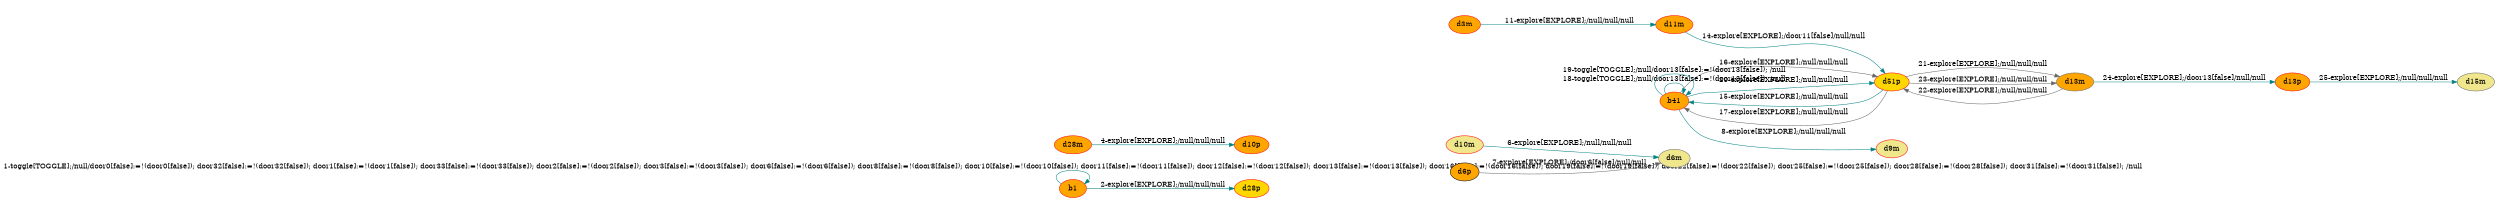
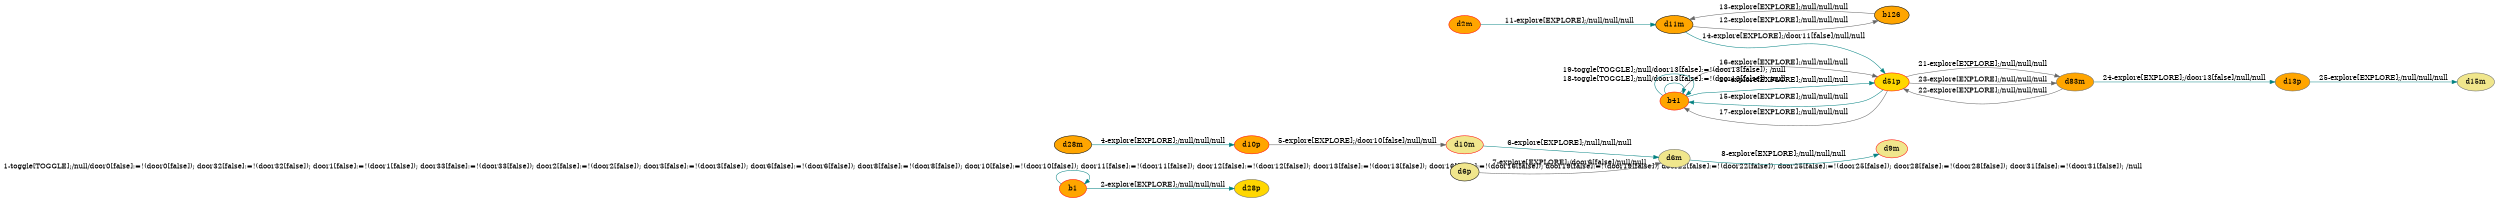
  digraph {
    rankdir=LR
    node [color=red fillcolor=orange style=filled]
    edge [color=teal]
    b1
-   d28p [fillcolor=gold]
-   d28m
+   d28p [color=gray40 fillcolor=gold]
+   d28m [color=black]
    d10p
    d10m [fillcolor=khaki]
    d6m [color=gray40 fillcolor=khaki]
-   d6p [color=black]
+   d6p [color=black fillcolor=khaki]
    d9m [fillcolor=khaki]
-   d3m
-   d11m
+   d3m [label=d2m]
+   d11m [color=black]
+   b126 [color=black]
    n12 [fillcolor=gold label=d51p]
    b41
-   d13m [color=gray40]
-   d13p
+   d13m [color=gray40 label=d83m]
+   d13p [color=gray40]
    d15m [color=gray40 fillcolor=khaki]
    b1 -> b1 [label="1-toggle[TOGGLE];/null/door0[false]:=!(door0[false]); door32[false]:=!(door32[false]); door1[false]:=!(door1[false]); door33[false]:=!(door33[false]); door2[false]:=!(door2[false]); door3[false]:=!(door3[false]); door6[false]:=!(door6[false]); door8[false]:=!(door8[false]); door10[false]:=!(door10[false]); door11[false]:=!(door11[false]); door12[false]:=!(door12[false]); door13[false]:=!(door13[false]); door16[false]:=!(door16[false]); door19[false]:=!(door19[false]); door22[false]:=!(door22[false]); door25[false]:=!(door25[false]); door28[false]:=!(door28[false]); door31[false]:=!(door31[false]); /null"]
    b1 -> d28p [label="2-explore[EXPLORE];/null/null/null"]
    d28m -> d10p [label="4-explore[EXPLORE];/null/null/null"]
+   d10p -> d10m [color=gray40 label="5-explore[EXPLORE];/door10[false]/null/null"]
    d10m -> d6m [label="6-explore[EXPLORE];/null/null/null"]
-   b41 -> d9m [label="8-explore[EXPLORE];/null/null/null"]
+   d6m -> d9m [label="8-explore[EXPLORE];/null/null/null"]
    d6p -> d6m [color=gray40 label="7-explore[EXPLORE];/door6[false]/null/null"]
    d3m -> d11m [label="11-explore[EXPLORE];/null/null/null"]
+   d11m -> b126 [color=gray40 label="12-explore[EXPLORE];/null/null/null"]
    d11m -> n12 [label="14-explore[EXPLORE];/door11[false]/null/null"]
+   b126 -> d11m [color=gray40 label="13-explore[EXPLORE];/null/null/null"]
    n12 -> b41 [label="15-explore[EXPLORE];/null/null/null"]
    n12 -> b41 [color=gray40 label="17-explore[EXPLORE];/null/null/null"]
    n12 -> d13m [color=gray40 label="21-explore[EXPLORE];/null/null/null"]
    n12 -> d13m [color=gray40 label="23-explore[EXPLORE];/null/null/null"]
    b41 -> n12 [color=gray40 label="16-explore[EXPLORE];/null/null/null"]
    b41 -> n12 [label="20-explore[EXPLORE];/null/null/null"]
    b41 -> b41 [label="18-toggle[TOGGLE];/null/door13[false]:=!(door13[false]); /null"]
    b41 -> b41 [label="19-toggle[TOGGLE];/null/door13[false]:=!(door13[false]); /null"]
    d13m -> n12 [color=gray40 label="22-explore[EXPLORE];/null/null/null"]
    d13m -> d13p [label="24-explore[EXPLORE];/door13[false]/null/null"]
    d13p -> d15m [label="25-explore[EXPLORE];/null/null/null"]
  }
